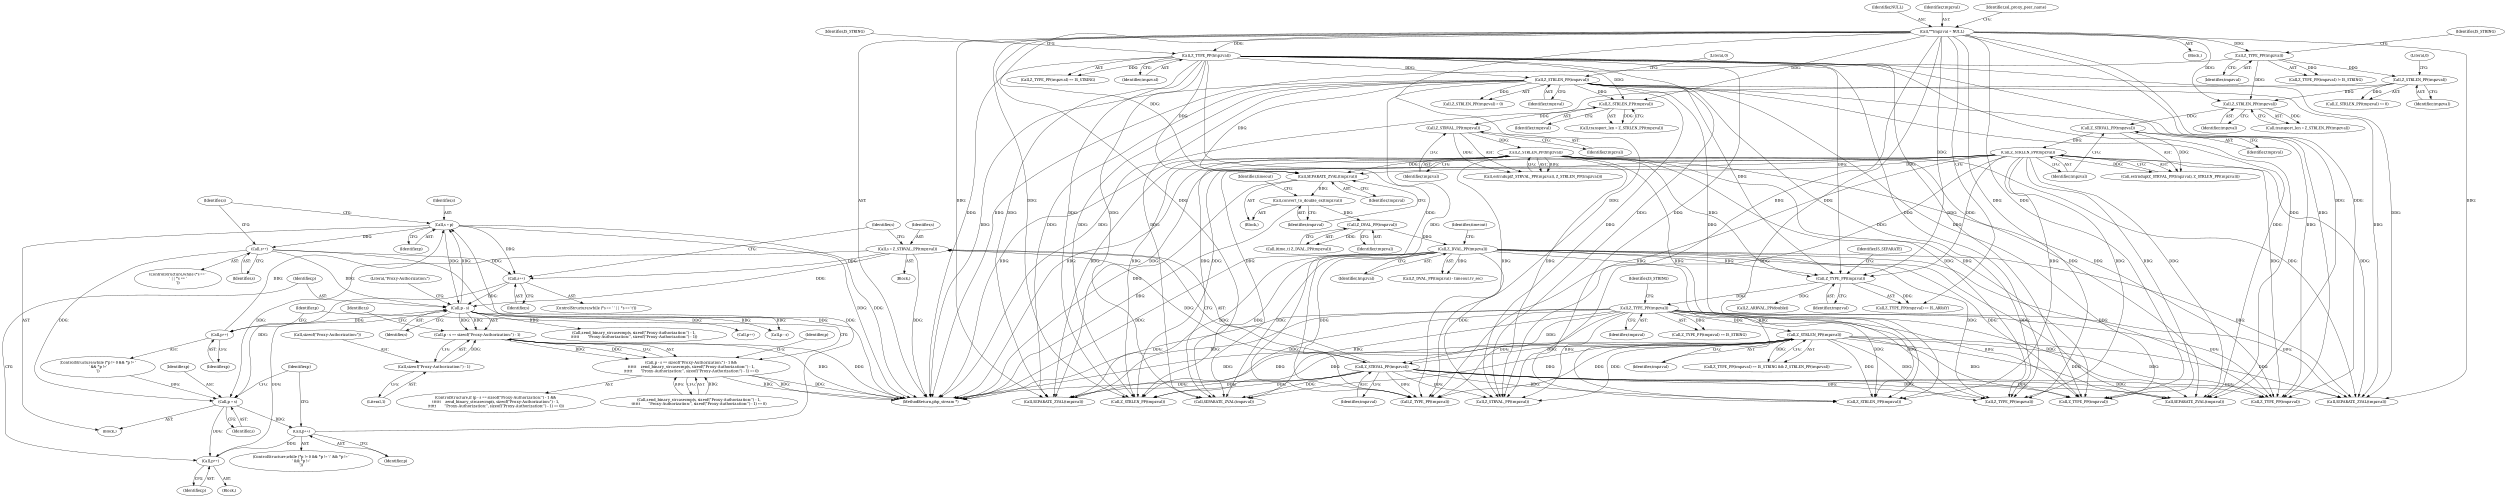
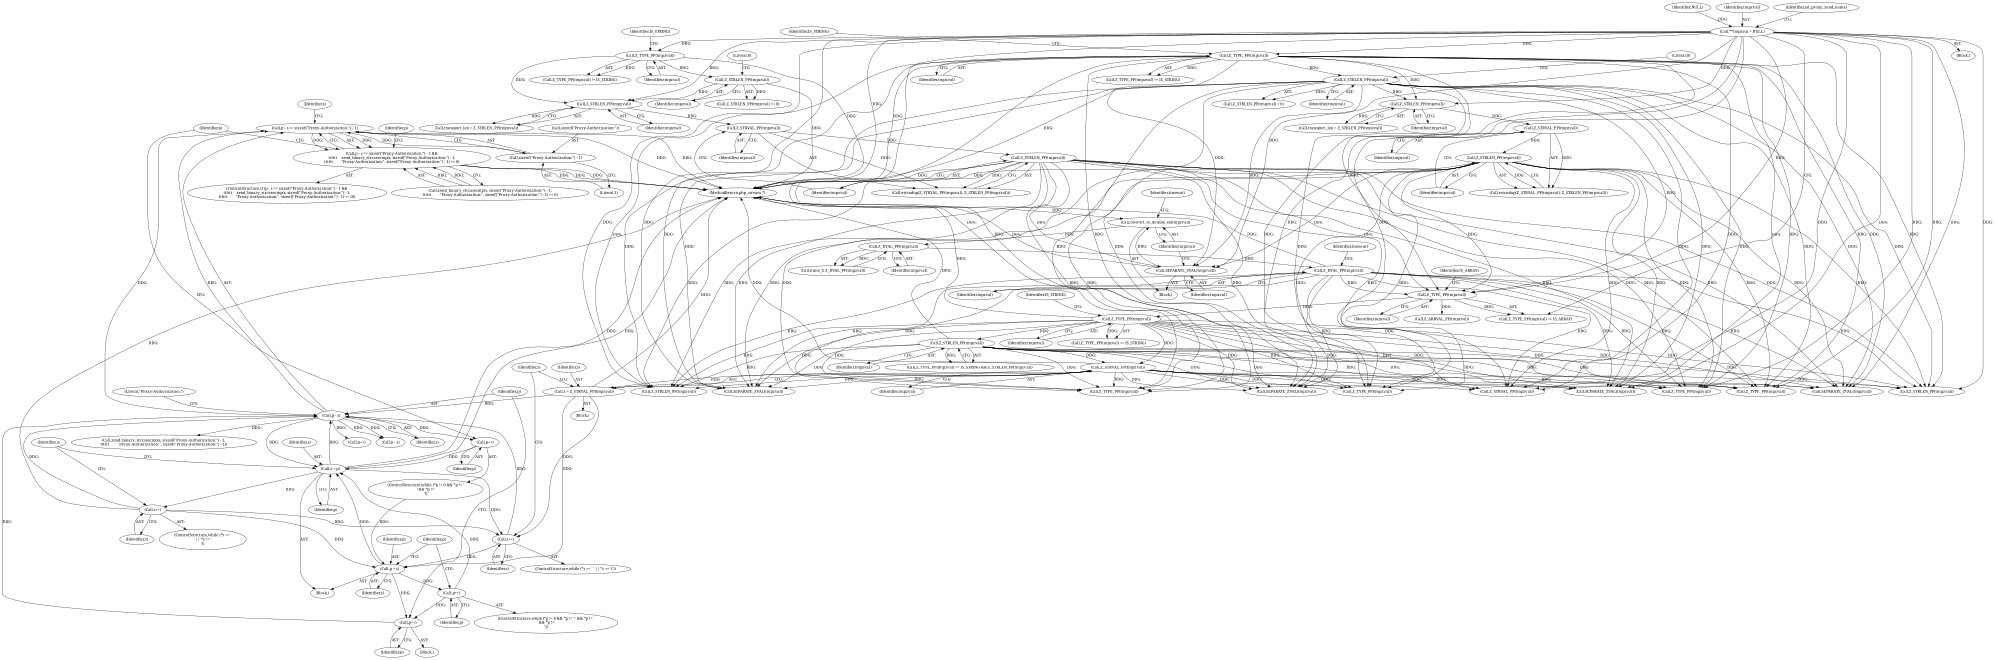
  digraph {
    fontname="Noto Serif"
    node [fontname="Noto Serif"]
    edge [fontname="Noto Serif"]
    n1 [label="(Call,p - s == sizeof(\"Proxy-Authorization:\") - 1)"]
    n2 [label="(Call,sizeof(\"Proxy-Authorization:\") - 1)"]
    n3 [label="(Call,p - s == sizeof(\"Proxy-Authorization:\") - 1 &&\n\t\t\t\t\t\t    zend_binary_strcasecmp(s, sizeof(\"Proxy-Authorization:\") - 1,\n\t\t\t\t\t\t        \"Proxy-Authorization:\", sizeof(\"Proxy-Authorization:\") - 1) == 0)"]
    n4 [label="(MethodReturn,php_stream *)"]
    n5 [label="(Literal,1)"]
    n6 [label="(ControlStructure,if (p - s == sizeof(\"Proxy-Authorization:\") - 1 &&\n\t\t\t\t\t\t    zend_binary_strcasecmp(s, sizeof(\"Proxy-Authorization:\") - 1,\n\t\t\t\t\t\t        \"Proxy-Authorization:\", sizeof(\"Proxy-Authorization:\") - 1) == 0))"]
    n7 [label="(Call,zend_binary_strcasecmp(s, sizeof(\"Proxy-Authorization:\") - 1,\n\t\t\t\t\t\t        \"Proxy-Authorization:\", sizeof(\"Proxy-Authorization:\") - 1) == 0)"]
    n8 [label="(Call,p - s)"]
    n9 [label="(Call,s = p)"]
    n10 [label="(Call,p++)"]
    n11 [label="(Call,zend_binary_strcasecmp(s, sizeof(\"Proxy-Authorization:\") - 1,\n\t\t\t\t\t\t        \"Proxy-Authorization:\", sizeof(\"Proxy-Authorization:\") - 1))"]
    n12 [label="(Call,p++)"]
    n13 [label="(Call,p - s)"]
    n14 [label="(Identifier,s)"]
    n15 [label="(Block,)"]
    n16 [label="(Call,s++)"]
    n17 [label="(Call,s++)"]
    n18 [label="(Identifier,p)"]
    n19 [label="(ControlStructure,while (*p != 0 && *p != '\r' && *p !='\n'))"]
    n20 [label="(Identifier,p)"]
    n21 [label="(Call,p++)"]
    n22 [label="(Identifier,p)"]
    n23 [label="(Block,)"]
    n24 [label="(Call,p++)"]
    n25 [label="(ControlStructure,while (*p != 0 && *p != ':' && *p != '\r' && *p !='\n'))"]
    n26 [label="(Identifier,p)"]
    n27 [label="(Call,p = s)"]
    n28 [label="(Identifier,s)"]
    n29 [label="(ControlStructure,while (*s == ' ' || *s == '\t'))"]
    n30 [label="(Identifier,s)"]
    n31 [label="(Identifier,s)"]
    n32 [label="(ControlStructure,while (*s == '\r' || *s == '\n'))"]
    n33 [label="(Call,s = Z_STRVAL_PP(tmpzval))"]
    n34 [label="(Call,Z_STRVAL_PP(tmpzval))"]
    n35 [label="(Block,)"]
    n36 [label="(Call,Z_TYPE_PP(tmpzval))"]
    n37 [label="(Call,Z_STRLEN_PP(tmpzval))"]
    n38 [label="(Call,SEPARATE_ZVAL(tmpzval))"]
    n39 [label="(Call,Z_TYPE_PP(tmpzval))"]
    n40 [label="(Call,Z_STRLEN_PP(tmpzval))"]
    n41 [label="(Call,Z_TYPE_PP(tmpzval))"]
    n42 [label="(Identifier,tmpzval)"]
    n43 [label="(Call,SEPARATE_ZVAL(tmpzval))"]
    n44 [label="(Call,SEPARATE_ZVAL(tmpzval))"]
    n45 [label="(Call,Z_STRVAL_PP(tmpzval))"]
    n46 [label="(Call,SEPARATE_ZVAL(tmpzval))"]
    n47 [label="(Call,Z_TYPE_PP(tmpzval))"]
    n48 [label="(Call,Z_TYPE_PP(tmpzval))"]
    n49 [label="(Call,Z_STRLEN_PP(tmpzval))"]
    n50 [label="(Identifier,tmpzval)"]
    n51 [label="(Call,Z_TYPE_PP(tmpzval) == IS_STRING)"]
    n52 [label="(Identifier,tmpzval)"]
    n53 [label="(Call,Z_TYPE_PP(tmpzval) == IS_STRING && Z_STRLEN_PP(tmpzval))"]
    n54 [label="(Call,Z_TYPE_PP(tmpzval))"]
-   n55 [label="(Call,Z_ARRVAL_PP(double))"]
+   n55 [label="(Call,Z_ARRVAL_PP(tmpzval))"]
    n56 [label="(Call,Z_TYPE_PP(tmpzval) == IS_ARRAY)"]
    n57 [label="(Identifier,tmpzval)"]
    n58 [label="(Call,Z_TYPE_PP(tmpzval))"]
    n59 [label="(Call,Z_STRLEN_PP(tmpzval))"]
    n60 [label="(Call,Z_STRLEN_PP(tmpzval))"]
    n61 [label="(Call,SEPARATE_ZVAL(tmpzval))"]
    n62 [label="(Call,Z_TYPE_PP(tmpzval) == IS_STRING)"]
    n63 [label="(Identifier,tmpzval)"]
    n64 [label="(Call,Z_STRVAL_PP(tmpzval))"]
    n65 [label="(Call,transport_len = Z_STRLEN_PP(tmpzval))"]
    n66 [label="(Identifier,tmpzval)"]
    n67 [label="(Call,Z_STRLEN_PP(tmpzval) > 0)"]
    n68 [label="(Identifier,tmpzval)"]
    n69 [label="(Call,convert_to_double_ex(tmpzval))"]
    n70 [label="(Block,)"]
    n71 [label="(Identifier,tmpzval)"]
    n72 [label="(Call,**tmpzval = NULL)"]
    n73 [label="(Call,Z_STRLEN_PP(tmpzval))"]
    n74 [label="(Call,Z_TYPE_PP(tmpzval))"]
    n75 [label="(Block,)"]
    n76 [label="(Call,Z_STRVAL_PP(tmpzval))"]
    n77 [label="(Call,transport_len = Z_STRLEN_PP(tmpzval))"]
    n78 [label="(Identifier,tmpzval)"]
    n79 [label="(Call,Z_STRLEN_PP(tmpzval))"]
    n80 [label="(Call,Z_TYPE_PP(tmpzval) != IS_STRING)"]
    n81 [label="(Identifier,tmpzval)"]
    n82 [label="(Identifier,NULL)"]
    n83 [label="(Call,Z_STRLEN_PP(tmpzval))"]
    n84 [label="(Call,estrndup(Z_STRVAL_PP(tmpzval), Z_STRLEN_PP(tmpzval)))"]
    n85 [label="(Identifier,tmpzval)"]
    n86 [label="(Identifier,tmpzval)"]
    n87 [label="(Call,Z_STRLEN_PP(tmpzval) <= 0)"]
    n88 [label="(Identifier,tmpzval)"]
    n89 [label="(Call,Z_STRLEN_PP(tmpzval))"]
    n90 [label="(Call,estrndup(Z_STRVAL_PP(tmpzval), Z_STRLEN_PP(tmpzval)))"]
    n91 [label="(Identifier,tmpzval)"]
    n92 [label="(Identifier,tmpzval)"]
    n93 [label="(Call,Z_DVAL_PP(tmpzval))"]
    n94 [label="(Identifier,tmpzval)"]
-   n95 [label="(Call,Z_DVAL_PP(tmpzval) - timeout.tv_sec)"]
    n96 [label="(Call,Z_DVAL_PP(tmpzval))"]
    n97 [label="(Identifier,tmpzval)"]
    n98 [label="(Call,(time_t) Z_DVAL_PP(tmpzval))"]
    n99 [label="(Identifier,tmpzval)"]
    n100 [label="(Literal,0)"]
    n101 [label="(Literal,0)"]
    n102 [label="(Identifier,p)"]
    n103 [label="(Identifier,s)"]
    n104 [label="(Identifier,tmpzval)"]
    n105 [label="(Identifier,IS_STRING)"]
    n106 [label="(Literal,\"Proxy-Authorization:\")"]
    n107 [label="(Identifier,p)"]
    n108 [label="(Identifier,s)"]
-   n109 [label="(Identifier,IS_SEPARATE)"]
+   n109 [label="(Identifier,IS_ARRAY)"]
    n110 [label="(Identifier,s)"]
    n111 [label="(Identifier,p)"]
    n112 [label="(Identifier,timeout)"]
    n113 [label="(Identifier,timeout)"]
-   n114 [label="(Identifier,ssl_proxy_peer_name)"]
+   n114 [label="(Identifier,ssl_proxy_zend_name)"]
    n115 [label="(Identifier,s)"]
    n116 [label="(Call,sizeof(\"Proxy-Authorization:\"))"]
    n117 [label="(Identifier,p)"]
    n118 [label="(Identifier,IS_STRING)"]
    n119 [label="(Identifier,p)"]
    n120 [label="(Identifier,s)"]
    n121 [label="(Identifier,IS_STRING)"]
    n1 -> n2 [label="CFG: "]
    n1 -> n3 [label="AST: "]
    n1 -> n3 [label="DDG: "]
    n1 -> n3 [label="DDG: "]
    n1 -> n4 [label="DDG: "]
    n1 -> n4 [label="DDG: "]
    n2 -> n1 [label="AST: "]
    n2 -> n1 [label="DDG: "]
    n2 -> n5 [label="CFG: "]
    n3 -> n1 [label="CFG: "]
    n3 -> n4 [label="DDG: "]
    n3 -> n4 [label="DDG: "]
    n3 -> n4 [label="DDG: "]
    n3 -> n6 [label="AST: "]
    n3 -> n7 [label="CFG: "]
    n5 -> n2 [label="AST: "]
    n7 -> n3 [label="AST: "]
    n7 -> n3 [label="DDG: "]
    n7 -> n3 [label="DDG: "]
    n8 -> n1 [label="AST: "]
    n8 -> n1 [label="DDG: "]
    n8 -> n1 [label="DDG: "]
    n8 -> n9 [label="DDG: "]
    n8 -> n10 [label="DDG: "]
    n8 -> n11 [label="DDG: "]
    n8 -> n12 [label="DDG: "]
    n8 -> n13 [label="DDG: "]
    n8 -> n13 [label="DDG: "]
    n8 -> n14 [label="CFG: "]
    n9 -> n4 [label="DDG: "]
    n9 -> n4 [label="DDG: "]
    n9 -> n8 [label="DDG: "]
    n9 -> n15 [label="AST: "]
    n9 -> n16 [label="DDG: "]
    n9 -> n17 [label="DDG: "]
    n9 -> n18 [label="CFG: "]
    n10 -> n9 [label="DDG: "]
    n10 -> n19 [label="AST: "]
    n10 -> n20 [label="CFG: "]
    n14 -> n8 [label="AST: "]
    n16 -> n8 [label="DDG: "]
    n16 -> n27 [label="DDG: "]
    n16 -> n29 [label="AST: "]
    n16 -> n30 [label="CFG: "]
    n17 -> n4 [label="DDG: "]
    n17 -> n8 [label="DDG: "]
    n17 -> n16 [label="DDG: "]
    n17 -> n27 [label="DDG: "]
    n17 -> n31 [label="CFG: "]
    n17 -> n32 [label="AST: "]
    n18 -> n9 [label="AST: "]
    n19 -> n27 [label="DDG: "]
    n20 -> n10 [label="AST: "]
    n21 -> n8 [label="DDG: "]
    n21 -> n22 [label="CFG: "]
    n21 -> n23 [label="AST: "]
    n22 -> n21 [label="AST: "]
    n24 -> n9 [label="DDG: "]
    n24 -> n21 [label="DDG: "]
    n24 -> n25 [label="AST: "]
    n24 -> n26 [label="CFG: "]
    n26 -> n24 [label="AST: "]
+   n27 -> n9 [label="DDG: "]
    n27 -> n15 [label="AST: "]
    n27 -> n21 [label="DDG: "]
    n27 -> n24 [label="DDG: "]
    n27 -> n28 [label="CFG: "]
    n28 -> n27 [label="AST: "]
    n30 -> n16 [label="AST: "]
    n31 -> n17 [label="AST: "]
    n33 -> n4 [label="DDG: "]
    n33 -> n8 [label="DDG: "]
    n33 -> n16 [label="DDG: "]
    n33 -> n27 [label="DDG: "]
    n33 -> n34 [label="CFG: "]
    n33 -> n35 [label="AST: "]
    n34 -> n4 [label="DDG: "]
    n34 -> n33 [label="AST: "]
    n34 -> n33 [label="DDG: "]
    n34 -> n36 [label="DDG: "]
    n34 -> n37 [label="DDG: "]
    n34 -> n38 [label="DDG: "]
    n34 -> n39 [label="DDG: "]
    n34 -> n40 [label="DDG: "]
    n34 -> n41 [label="DDG: "]
    n34 -> n42 [label="CFG: "]
    n34 -> n43 [label="DDG: "]
    n34 -> n44 [label="DDG: "]
    n34 -> n45 [label="DDG: "]
    n34 -> n46 [label="DDG: "]
    n34 -> n47 [label="DDG: "]
    n42 -> n34 [label="AST: "]
    n48 -> n4 [label="DDG: "]
    n48 -> n34 [label="DDG: "]
    n48 -> n36 [label="DDG: "]
    n48 -> n37 [label="DDG: "]
    n48 -> n38 [label="DDG: "]
    n48 -> n39 [label="DDG: "]
    n48 -> n40 [label="DDG: "]
    n48 -> n41 [label="DDG: "]
    n48 -> n43 [label="DDG: "]
    n48 -> n44 [label="DDG: "]
    n48 -> n45 [label="DDG: "]
    n48 -> n46 [label="DDG: "]
    n48 -> n47 [label="DDG: "]
    n48 -> n49 [label="DDG: "]
    n48 -> n50 [label="CFG: "]
    n48 -> n51 [label="AST: "]
    n48 -> n51 [label="DDG: "]
    n49 -> n4 [label="DDG: "]
    n49 -> n34 [label="DDG: "]
    n49 -> n36 [label="DDG: "]
    n49 -> n37 [label="DDG: "]
    n49 -> n38 [label="DDG: "]
    n49 -> n39 [label="DDG: "]
    n49 -> n40 [label="DDG: "]
    n49 -> n41 [label="DDG: "]
    n49 -> n43 [label="DDG: "]
    n49 -> n44 [label="DDG: "]
    n49 -> n45 [label="DDG: "]
    n49 -> n46 [label="DDG: "]
    n49 -> n47 [label="DDG: "]
    n49 -> n52 [label="CFG: "]
    n49 -> n53 [label="AST: "]
    n49 -> n53 [label="DDG: "]
    n50 -> n48 [label="AST: "]
    n52 -> n49 [label="AST: "]
    n53 -> n49 [label="CFG: "]
    n54 -> n48 [label="DDG: "]
    n54 -> n55 [label="DDG: "]
    n54 -> n56 [label="AST: "]
    n54 -> n56 [label="DDG: "]
    n54 -> n57 [label="CFG: "]
    n57 -> n54 [label="AST: "]
    n58 -> n4 [label="DDG: "]
    n58 -> n36 [label="DDG: "]
    n58 -> n37 [label="DDG: "]
    n58 -> n38 [label="DDG: "]
    n58 -> n39 [label="DDG: "]
    n58 -> n40 [label="DDG: "]
    n58 -> n41 [label="DDG: "]
    n58 -> n43 [label="DDG: "]
    n58 -> n44 [label="DDG: "]
    n58 -> n45 [label="DDG: "]
    n58 -> n46 [label="DDG: "]
    n58 -> n47 [label="DDG: "]
    n58 -> n54 [label="DDG: "]
    n58 -> n59 [label="DDG: "]
    n58 -> n60 [label="DDG: "]
    n58 -> n61 [label="DDG: "]
    n58 -> n62 [label="AST: "]
    n58 -> n62 [label="DDG: "]
    n58 -> n63 [label="CFG: "]
    n59 -> n64 [label="DDG: "]
    n59 -> n65 [label="AST: "]
    n59 -> n65 [label="DDG: "]
    n59 -> n66 [label="CFG: "]
    n60 -> n4 [label="DDG: "]
    n60 -> n36 [label="DDG: "]
    n60 -> n37 [label="DDG: "]
    n60 -> n38 [label="DDG: "]
    n60 -> n39 [label="DDG: "]
    n60 -> n40 [label="DDG: "]
    n60 -> n41 [label="DDG: "]
    n60 -> n43 [label="DDG: "]
    n60 -> n44 [label="DDG: "]
    n60 -> n45 [label="DDG: "]
    n60 -> n46 [label="DDG: "]
    n60 -> n47 [label="DDG: "]
    n60 -> n54 [label="DDG: "]
    n60 -> n59 [label="DDG: "]
    n60 -> n61 [label="DDG: "]
    n60 -> n67 [label="AST: "]
    n60 -> n67 [label="DDG: "]
    n60 -> n68 [label="CFG: "]
    n61 -> n4 [label="DDG: "]
    n61 -> n69 [label="DDG: "]
    n61 -> n70 [label="AST: "]
    n61 -> n71 [label="CFG: "]
    n63 -> n58 [label="AST: "]
    n64 -> n89 [label="DDG: "]
    n64 -> n90 [label="AST: "]
    n64 -> n90 [label="DDG: "]
    n64 -> n92 [label="CFG: "]
    n65 -> n59 [label="CFG: "]
    n66 -> n59 [label="AST: "]
    n68 -> n60 [label="AST: "]
-   n69 -> n4 [label="DDG: "]
+   n4 -> n69 [label="DDG: "]
    n69 -> n70 [label="AST: "]
    n69 -> n96 [label="DDG: "]
    n69 -> n99 [label="CFG: "]
    n71 -> n61 [label="AST: "]
-   n72 -> n4 [label="AST: "]
+   n72 -> n4 [label="DDG: "]
    n72 -> n36 [label="DDG: "]
    n72 -> n37 [label="DDG: "]
    n72 -> n38 [label="DDG: "]
    n72 -> n39 [label="DDG: "]
    n72 -> n40 [label="DDG: "]
    n72 -> n41 [label="DDG: "]
    n72 -> n43 [label="DDG: "]
    n72 -> n44 [label="DDG: "]
    n72 -> n45 [label="DDG: "]
    n72 -> n46 [label="DDG: "]
    n72 -> n47 [label="DDG: "]
    n72 -> n54 [label="DDG: "]
    n72 -> n56 [label="CFG: "]
    n72 -> n58 [label="DDG: "]
    n72 -> n59 [label="DDG: "]
    n72 -> n61 [label="DDG: "]
    n72 -> n73 [label="DDG: "]
    n72 -> n74 [label="DDG: "]
    n72 -> n75 [label="AST: "]
    n73 -> n76 [label="DDG: "]
    n73 -> n77 [label="AST: "]
    n73 -> n77 [label="DDG: "]
    n73 -> n78 [label="CFG: "]
    n74 -> n4 [label="DDG: "]
    n74 -> n73 [label="DDG: "]
    n74 -> n79 [label="DDG: "]
    n74 -> n80 [label="AST: "]
    n74 -> n80 [label="DDG: "]
    n74 -> n81 [label="CFG: "]
    n76 -> n83 [label="DDG: "]
    n76 -> n84 [label="AST: "]
    n76 -> n84 [label="DDG: "]
    n76 -> n86 [label="CFG: "]
    n77 -> n73 [label="CFG: "]
    n78 -> n73 [label="AST: "]
    n79 -> n4 [label="DDG: "]
    n79 -> n73 [label="DDG: "]
    n79 -> n87 [label="AST: "]
    n79 -> n87 [label="DDG: "]
    n79 -> n88 [label="CFG: "]
    n81 -> n74 [label="AST: "]
-   n82 -> n72 [label="AST: "]
+   n82 -> n72 [label="DDG: "]
    n83 -> n4 [label="DDG: "]
    n83 -> n36 [label="DDG: "]
    n83 -> n37 [label="DDG: "]
    n83 -> n38 [label="DDG: "]
    n83 -> n39 [label="DDG: "]
    n83 -> n40 [label="DDG: "]
    n83 -> n41 [label="DDG: "]
    n83 -> n43 [label="DDG: "]
    n83 -> n44 [label="DDG: "]
    n83 -> n45 [label="DDG: "]
    n83 -> n46 [label="DDG: "]
    n83 -> n47 [label="DDG: "]
    n83 -> n54 [label="DDG: "]
    n83 -> n61 [label="DDG: "]
    n83 -> n84 [label="AST: "]
    n83 -> n84 [label="DDG: "]
    n83 -> n85 [label="CFG: "]
    n84 -> n83 [label="CFG: "]
    n85 -> n76 [label="CFG: "]
    n85 -> n83 [label="AST: "]
    n86 -> n76 [label="AST: "]
    n88 -> n79 [label="AST: "]
    n89 -> n4 [label="DDG: "]
    n89 -> n36 [label="DDG: "]
    n89 -> n37 [label="DDG: "]
    n89 -> n38 [label="DDG: "]
    n89 -> n39 [label="DDG: "]
    n89 -> n40 [label="DDG: "]
    n89 -> n41 [label="DDG: "]
    n89 -> n43 [label="DDG: "]
    n89 -> n44 [label="DDG: "]
    n89 -> n45 [label="DDG: "]
    n89 -> n46 [label="DDG: "]
    n89 -> n47 [label="DDG: "]
    n89 -> n54 [label="DDG: "]
    n89 -> n61 [label="DDG: "]
    n89 -> n90 [label="AST: "]
    n89 -> n90 [label="DDG: "]
    n89 -> n91 [label="CFG: "]
    n90 -> n89 [label="CFG: "]
    n91 -> n64 [label="CFG: "]
    n91 -> n89 [label="AST: "]
    n92 -> n64 [label="AST: "]
    n93 -> n4 [label="DDG: "]
    n93 -> n36 [label="DDG: "]
    n93 -> n37 [label="DDG: "]
    n93 -> n38 [label="DDG: "]
    n93 -> n39 [label="DDG: "]
    n93 -> n40 [label="DDG: "]
    n93 -> n41 [label="DDG: "]
    n93 -> n43 [label="DDG: "]
    n93 -> n44 [label="DDG: "]
    n93 -> n45 [label="DDG: "]
    n93 -> n46 [label="DDG: "]
    n93 -> n47 [label="DDG: "]
    n93 -> n54 [label="DDG: "]
    n93 -> n94 [label="CFG: "]
-   n93 -> n95 [label="AST: "]
-   n93 -> n95 [label="DDG: "]
    n94 -> n93 [label="AST: "]
    n96 -> n93 [label="DDG: "]
    n96 -> n97 [label="CFG: "]
    n96 -> n98 [label="AST: "]
    n96 -> n98 [label="DDG: "]
    n97 -> n96 [label="AST: "]
    n98 -> n96 [label="CFG: "]
    n99 -> n61 [label="CFG: "]
    n99 -> n69 [label="AST: "]
    n100 -> n60 [label="CFG: "]
    n101 -> n79 [label="CFG: "]
    n102 -> n27 [label="AST: "]
    n103 -> n16 [label="CFG: "]
    n103 -> n33 [label="CFG: "]
    n104 -> n72 [label="AST: "]
    n105 -> n74 [label="CFG: "]
    n106 -> n8 [label="CFG: "]
    n107 -> n3 [label="CFG: "]
    n107 -> n10 [label="CFG: "]
    n108 -> n9 [label="CFG: "]
    n108 -> n17 [label="CFG: "]
    n109 -> n54 [label="CFG: "]
    n110 -> n9 [label="AST: "]
    n111 -> n8 [label="AST: "]
    n111 -> n21 [label="CFG: "]
    n112 -> n93 [label="CFG: "]
    n113 -> n69 [label="CFG: "]
    n114 -> n72 [label="CFG: "]
    n115 -> n1 [label="CFG: "]
    n116 -> n2 [label="AST: "]
    n117 -> n3 [label="CFG: "]
    n118 -> n48 [label="CFG: "]
    n119 -> n24 [label="CFG: "]
    n119 -> n27 [label="CFG: "]
    n120 -> n33 [label="AST: "]
    n121 -> n58 [label="CFG: "]
  }
